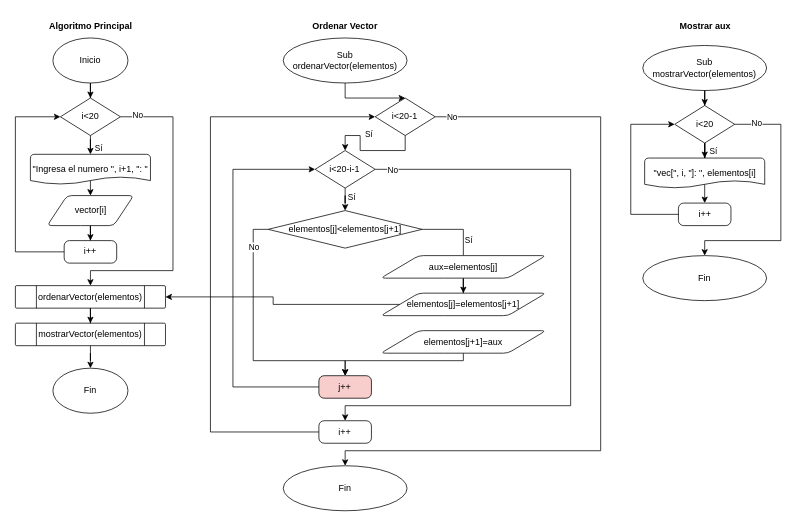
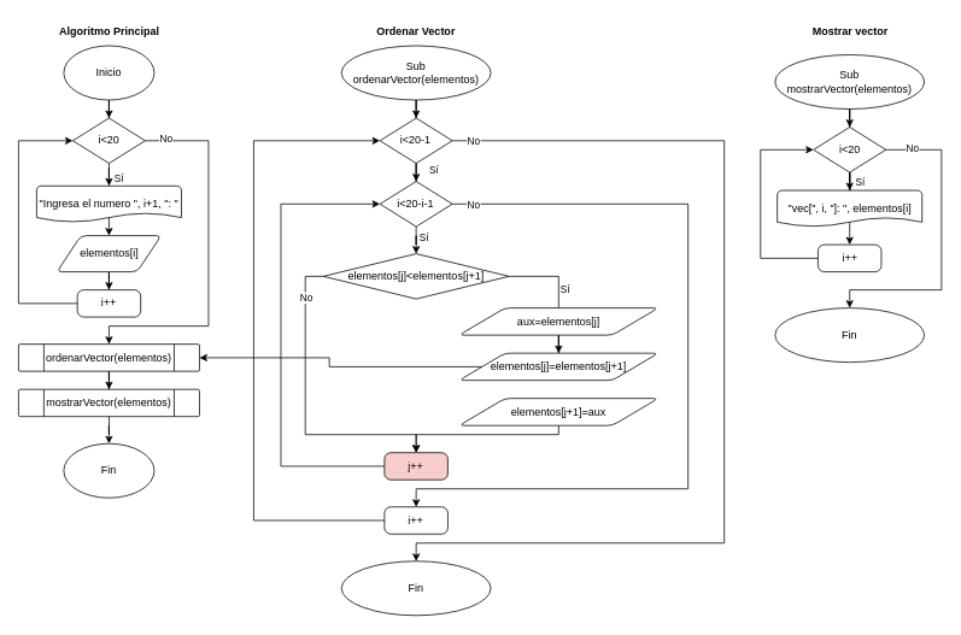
  <mxCell id="0" />
  <mxCell id="1" parent="0" />
  <mxCell id="2" value="&lt;b&gt;Algoritmo Principal&lt;/b&gt;" style="text;html=1;align=center;verticalAlign=middle;resizable=0;points=[];autosize=1;strokeColor=none;fillColor=none;" vertex="1" parent="1"><mxGeometry x="55" y="20" width="130" height="30" as="geometry" /></mxCell>
  <mxCell id="3" value="Inicio" style="strokeWidth=1;html=1;shape=mxgraph.flowchart.start_1;whiteSpace=wrap;" vertex="1" parent="1"><mxGeometry x="70" y="50" width="100" height="60" as="geometry" /></mxCell>
  <mxCell id="4" value="Fin" style="strokeWidth=1;html=1;shape=mxgraph.flowchart.start_1;whiteSpace=wrap;" vertex="1" parent="1"><mxGeometry x="70" y="490" width="100" height="60" as="geometry" /></mxCell>
  <mxCell id="5" style="edgeStyle=orthogonalEdgeStyle;rounded=0;orthogonalLoop=1;jettySize=auto;html=1;entryX=0.5;entryY=0;entryDx=0;entryDy=0;" edge="1" parent="1" source="7" target="17"><mxGeometry relative="1" as="geometry"><Array as="points"><mxPoint x="230" y="155" /><mxPoint x="230" y="360" /><mxPoint x="120" y="360" /></Array></mxGeometry></mxCell>
  <mxCell id="6" value="No" style="edgeLabel;html=1;align=center;verticalAlign=middle;resizable=0;points=[];" vertex="1" connectable="0" parent="5"><mxGeometry x="-0.89" y="3" relative="1" as="geometry"><mxPoint as="offset" /></mxGeometry></mxCell>
  <mxCell id="7" value="i&amp;lt;20" style="strokeWidth=1;html=1;shape=mxgraph.flowchart.decision;whiteSpace=wrap;" vertex="1" parent="1"><mxGeometry x="80" y="130" width="80" height="50" as="geometry" /></mxCell>
  <mxCell id="8" style="edgeStyle=orthogonalEdgeStyle;rounded=0;orthogonalLoop=1;jettySize=auto;html=1;entryX=0.5;entryY=0;entryDx=0;entryDy=0;entryPerimeter=0;" edge="1" parent="1" source="3" target="7"><mxGeometry relative="1" as="geometry" /></mxCell>
  <mxCell id="9" style="edgeStyle=orthogonalEdgeStyle;rounded=0;orthogonalLoop=1;jettySize=auto;html=1;entryX=0.5;entryY=0;entryDx=0;entryDy=0;exitX=0.5;exitY=0;exitDx=0;exitDy=0;exitPerimeter=0;" edge="1" parent="1" source="10" target="14"><mxGeometry relative="1" as="geometry"><Array as="points"><mxPoint x="120" y="230" /><mxPoint x="120" y="230" /></Array></mxGeometry></mxCell>
  <mxCell id="10" value="&quot;Ingresa el numero &quot;, i+1, &quot;: &quot;" style="strokeWidth=1;html=1;shape=mxgraph.flowchart.document2;whiteSpace=wrap;size=0.25;" vertex="1" parent="1"><mxGeometry x="40" y="205" width="160" height="40" as="geometry" /></mxCell>
  <mxCell id="11" style="edgeStyle=orthogonalEdgeStyle;rounded=0;orthogonalLoop=1;jettySize=auto;html=1;entryX=0.5;entryY=0;entryDx=0;entryDy=0;entryPerimeter=0;" edge="1" parent="1" source="7" target="10"><mxGeometry relative="1" as="geometry" /></mxCell>
  <mxCell id="12" value="Sí" style="edgeLabel;html=1;align=center;verticalAlign=middle;resizable=0;points=[];" vertex="1" connectable="0" parent="11"><mxGeometry x="0.523" y="2" relative="1" as="geometry"><mxPoint x="8" y="4" as="offset" /></mxGeometry></mxCell>
  <mxCell id="13" style="edgeStyle=orthogonalEdgeStyle;rounded=0;orthogonalLoop=1;jettySize=auto;html=1;entryX=0.5;entryY=0;entryDx=0;entryDy=0;" edge="1" parent="1" source="14" target="15"><mxGeometry relative="1" as="geometry" /></mxCell>
- <mxCell id="14" value="vector[i]" style="shape=parallelogram;html=1;strokeWidth=1;perimeter=parallelogramPerimeter;whiteSpace=wrap;rounded=1;arcSize=12;size=0.23;" vertex="1" parent="1"><mxGeometry x="62.5" y="260" width="115" height="40" as="geometry" /></mxCell>
+ <mxCell id="14" value="elementos[i]" style="shape=parallelogram;html=1;strokeWidth=1;perimeter=parallelogramPerimeter;whiteSpace=wrap;rounded=1;arcSize=12;size=0.23;" vertex="1" parent="1"><mxGeometry x="62.5" y="260" width="115" height="40" as="geometry" /></mxCell>
  <mxCell id="15" value="i++" style="rounded=1;whiteSpace=wrap;html=1;absoluteArcSize=1;arcSize=14;strokeWidth=1;" vertex="1" parent="1"><mxGeometry x="85" y="320" width="70" height="30" as="geometry" /></mxCell>
  <mxCell id="16" style="edgeStyle=orthogonalEdgeStyle;rounded=0;orthogonalLoop=1;jettySize=auto;html=1;entryX=0.5;entryY=0;entryDx=0;entryDy=0;" edge="1" parent="1" source="17" target="18"><mxGeometry relative="1" as="geometry" /></mxCell>
  <mxCell id="17" value="ordenarVector(elementos)" style="verticalLabelPosition=middle;verticalAlign=middle;html=1;shape=process;whiteSpace=wrap;rounded=1;size=0.14;arcSize=6;strokeWidth=1;gradientColor=default;fillColor=none;fontSize=12;labelPosition=center;align=center;spacing=2;" vertex="1" parent="1"><mxGeometry x="20" y="380" width="200" height="30" as="geometry" /></mxCell>
  <mxCell id="18" value="mostrarVector(elementos)" style="verticalLabelPosition=middle;verticalAlign=middle;html=1;shape=process;whiteSpace=wrap;rounded=1;size=0.14;arcSize=6;strokeWidth=1;gradientColor=default;fillColor=none;fontSize=12;labelPosition=center;align=center;spacing=2;" vertex="1" parent="1"><mxGeometry x="20" y="430" width="200" height="30" as="geometry" /></mxCell>
  <mxCell id="19" style="edgeStyle=orthogonalEdgeStyle;rounded=0;orthogonalLoop=1;jettySize=auto;html=1;entryX=0.5;entryY=0;entryDx=0;entryDy=0;entryPerimeter=0;" edge="1" parent="1" source="18" target="4"><mxGeometry relative="1" as="geometry" /></mxCell>
  <mxCell id="20" value="&lt;b&gt;Ordenar Vector&lt;/b&gt;" style="text;html=1;align=center;verticalAlign=middle;resizable=0;points=[];autosize=1;strokeColor=none;fillColor=none;" vertex="1" parent="1"><mxGeometry x="404.42" y="20" width="110" height="30" as="geometry" /></mxCell>
  <mxCell id="21" value="Sub&lt;br&gt;ordenarVector(elementos)" style="strokeWidth=1;html=1;shape=mxgraph.flowchart.start_1;whiteSpace=wrap;" vertex="1" parent="1"><mxGeometry x="376.92" y="50" width="165" height="60" as="geometry" /></mxCell>
- <mxCell id="22" value="i&amp;lt;20-1" style="strokeWidth=1;html=1;shape=mxgraph.flowchart.decision;whiteSpace=wrap;" vertex="1" parent="1"><mxGeometry x="499.42" y="130" width="80" height="50" as="geometry" /></mxCell>
+ <mxCell id="22" value="i&amp;lt;20-1" style="strokeWidth=1;html=1;shape=mxgraph.flowchart.decision;whiteSpace=wrap;" vertex="1" parent="1"><mxGeometry x="419.42" y="130" width="80" height="50" as="geometry" /></mxCell>
  <mxCell id="23" style="edgeStyle=orthogonalEdgeStyle;rounded=0;orthogonalLoop=1;jettySize=auto;html=1;entryX=0;entryY=0.5;entryDx=0;entryDy=0;entryPerimeter=0;" edge="1" parent="1" source="15" target="7"><mxGeometry relative="1" as="geometry"><Array as="points"><mxPoint x="20" y="335" /><mxPoint x="20" y="155" /></Array></mxGeometry></mxCell>
  <mxCell id="24" style="edgeStyle=orthogonalEdgeStyle;rounded=0;orthogonalLoop=1;jettySize=auto;html=1;entryX=0.5;entryY=0;entryDx=0;entryDy=0;entryPerimeter=0;" edge="1" parent="1" source="21" target="22"><mxGeometry relative="1" as="geometry" /></mxCell>
  <mxCell id="25" style="edgeStyle=orthogonalEdgeStyle;rounded=0;orthogonalLoop=1;jettySize=auto;html=1;entryX=0.5;entryY=0;entryDx=0;entryDy=0;" edge="1" parent="1" source="27" target="45"><mxGeometry relative="1" as="geometry"><Array as="points"><mxPoint x="759.92" y="225" /><mxPoint x="759.92" y="540" /><mxPoint x="458.92" y="540" /></Array></mxGeometry></mxCell>
  <mxCell id="26" value="No" style="edgeLabel;html=1;align=center;verticalAlign=middle;resizable=0;points=[];" vertex="1" connectable="0" parent="25"><mxGeometry x="-0.948" y="-3" relative="1" as="geometry"><mxPoint y="-3" as="offset" /></mxGeometry></mxCell>
  <mxCell id="27" value="i&amp;lt;20-i-1" style="strokeWidth=1;html=1;shape=mxgraph.flowchart.decision;whiteSpace=wrap;" vertex="1" parent="1"><mxGeometry x="419.42" y="200" width="80" height="50" as="geometry" /></mxCell>
  <mxCell id="28" style="edgeStyle=orthogonalEdgeStyle;rounded=0;orthogonalLoop=1;jettySize=auto;html=1;entryX=0.5;entryY=0;entryDx=0;entryDy=0;entryPerimeter=0;" edge="1" parent="1" source="22" target="27"><mxGeometry relative="1" as="geometry" /></mxCell>
  <mxCell id="29" value="Sí" style="edgeLabel;html=1;align=center;verticalAlign=middle;resizable=0;points=[];" vertex="1" connectable="0" parent="28"><mxGeometry x="0.565" y="-2" relative="1" as="geometry"><mxPoint x="21" as="offset" /></mxGeometry></mxCell>
  <mxCell id="30" style="edgeStyle=orthogonalEdgeStyle;rounded=0;orthogonalLoop=1;jettySize=auto;html=1;entryX=0.5;entryY=0;entryDx=0;entryDy=0;exitX=1;exitY=0.5;exitDx=0;exitDy=0;exitPerimeter=0;endArrow=none;" edge="1" parent="1" source="34" target="38"><mxGeometry relative="1" as="geometry" /></mxCell>
  <mxCell id="31" value="Sí" style="edgeLabel;html=1;align=center;verticalAlign=middle;resizable=0;points=[];" vertex="1" connectable="0" parent="30"><mxGeometry x="0.581" y="-1" relative="1" as="geometry"><mxPoint x="8" y="-2" as="offset" /></mxGeometry></mxCell>
  <mxCell id="32" style="edgeStyle=orthogonalEdgeStyle;rounded=0;orthogonalLoop=1;jettySize=auto;html=1;entryX=0.5;entryY=0;entryDx=0;entryDy=0;exitX=0;exitY=0.5;exitDx=0;exitDy=0;exitPerimeter=0;" edge="1" parent="1" source="34" target="43"><mxGeometry relative="1" as="geometry"><Array as="points"><mxPoint x="336.92" y="305" /><mxPoint x="336.92" y="480" /><mxPoint x="459.92" y="480" /></Array></mxGeometry></mxCell>
  <mxCell id="33" value="No" style="edgeLabel;html=1;align=center;verticalAlign=middle;resizable=0;points=[];" vertex="1" connectable="0" parent="32"><mxGeometry x="-0.742" y="1" relative="1" as="geometry"><mxPoint as="offset" /></mxGeometry></mxCell>
  <mxCell id="34" value="elementos[j]&amp;lt;elementos[j+1]" style="strokeWidth=1;html=1;shape=mxgraph.flowchart.decision;whiteSpace=wrap;" vertex="1" parent="1"><mxGeometry x="356.92" y="280" width="205" height="50" as="geometry" /></mxCell>
  <mxCell id="35" style="edgeStyle=orthogonalEdgeStyle;rounded=0;orthogonalLoop=1;jettySize=auto;html=1;entryX=0.5;entryY=0;entryDx=0;entryDy=0;entryPerimeter=0;" edge="1" parent="1" source="27" target="34"><mxGeometry relative="1" as="geometry" /></mxCell>
  <mxCell id="36" value="Sí" style="edgeLabel;html=1;align=center;verticalAlign=middle;resizable=0;points=[];" vertex="1" connectable="0" parent="35"><mxGeometry x="0.328" y="2" relative="1" as="geometry"><mxPoint x="6" as="offset" /></mxGeometry></mxCell>
  <mxCell id="37" style="edgeStyle=orthogonalEdgeStyle;rounded=0;orthogonalLoop=1;jettySize=auto;html=1;entryX=0.5;entryY=0;entryDx=0;entryDy=0;" edge="1" parent="1" source="38" target="40"><mxGeometry relative="1" as="geometry" /></mxCell>
  <mxCell id="38" value="aux=elementos[j]" style="shape=parallelogram;html=1;strokeWidth=1;perimeter=parallelogramPerimeter;whiteSpace=wrap;rounded=1;arcSize=12;size=0.23;" vertex="1" parent="1"><mxGeometry x="506.92" y="340" width="220" height="30" as="geometry" /></mxCell>
  <mxCell id="39" style="edgeStyle=orthogonalEdgeStyle;rounded=0;orthogonalLoop=1;jettySize=auto;html=1;" edge="1" parent="1" source="40" target="17"><mxGeometry relative="1" as="geometry" /></mxCell>
  <mxCell id="40" value="elementos[j]=elementos[j+1]" style="shape=parallelogram;html=1;strokeWidth=1;perimeter=parallelogramPerimeter;whiteSpace=wrap;rounded=1;arcSize=12;size=0.23;" vertex="1" parent="1"><mxGeometry x="506.92" y="390" width="220" height="30" as="geometry" /></mxCell>
  <mxCell id="41" style="edgeStyle=orthogonalEdgeStyle;rounded=0;orthogonalLoop=1;jettySize=auto;html=1;entryX=0.5;entryY=0;entryDx=0;entryDy=0;exitX=0.5;exitY=1;exitDx=0;exitDy=0;" edge="1" parent="1" source="42" target="43"><mxGeometry relative="1" as="geometry"><Array as="points"><mxPoint x="616.92" y="480" /><mxPoint x="459.92" y="480" /></Array></mxGeometry></mxCell>
  <mxCell id="42" value="elementos[j+1]=aux" style="shape=parallelogram;html=1;strokeWidth=1;perimeter=parallelogramPerimeter;whiteSpace=wrap;rounded=1;arcSize=12;size=0.23;" vertex="1" parent="1"><mxGeometry x="506.92" y="440" width="220" height="30" as="geometry" /></mxCell>
  <mxCell id="43" value="j++" style="rounded=1;whiteSpace=wrap;html=1;absoluteArcSize=1;arcSize=14;strokeWidth=1;fillColor=#f8cecc;" vertex="1" parent="1"><mxGeometry x="424.42" y="500" width="70" height="30" as="geometry" /></mxCell>
  <mxCell id="44" style="edgeStyle=orthogonalEdgeStyle;rounded=0;orthogonalLoop=1;jettySize=auto;html=1;entryX=0;entryY=0.5;entryDx=0;entryDy=0;entryPerimeter=0;" edge="1" parent="1" source="43" target="27"><mxGeometry relative="1" as="geometry"><Array as="points"><mxPoint x="309.92" y="515" /><mxPoint x="309.92" y="225" /></Array></mxGeometry></mxCell>
  <mxCell id="45" value="i++" style="rounded=1;whiteSpace=wrap;html=1;absoluteArcSize=1;arcSize=14;strokeWidth=1;" vertex="1" parent="1"><mxGeometry x="424.42" y="560" width="70" height="30" as="geometry" /></mxCell>
  <mxCell id="46" style="edgeStyle=orthogonalEdgeStyle;rounded=0;orthogonalLoop=1;jettySize=auto;html=1;entryX=0;entryY=0.5;entryDx=0;entryDy=0;entryPerimeter=0;exitX=0;exitY=0.5;exitDx=0;exitDy=0;" edge="1" parent="1" source="45" target="22"><mxGeometry relative="1" as="geometry"><Array as="points"><mxPoint x="279.92" y="575" /><mxPoint x="279.92" y="155" /></Array></mxGeometry></mxCell>
  <mxCell id="47" value="Fin" style="strokeWidth=1;html=1;shape=mxgraph.flowchart.start_1;whiteSpace=wrap;" vertex="1" parent="1"><mxGeometry x="376.92" y="620" width="165" height="60" as="geometry" /></mxCell>
  <mxCell id="48" style="edgeStyle=orthogonalEdgeStyle;rounded=0;orthogonalLoop=1;jettySize=auto;html=1;entryX=0.5;entryY=0;entryDx=0;entryDy=0;entryPerimeter=0;" edge="1" parent="1" source="22" target="47"><mxGeometry relative="1" as="geometry"><Array as="points"><mxPoint x="799.92" y="155" /><mxPoint x="799.92" y="600" /><mxPoint x="459.92" y="600" /></Array></mxGeometry></mxCell>
  <mxCell id="49" value="No" style="edgeLabel;html=1;align=center;verticalAlign=middle;resizable=0;points=[];" vertex="1" connectable="0" parent="48"><mxGeometry x="-0.958" relative="1" as="geometry"><mxPoint as="offset" /></mxGeometry></mxCell>
- <mxCell id="50" value="&lt;b&gt;Mostrar aux&lt;/b&gt;" style="text;html=1;align=center;verticalAlign=middle;resizable=0;points=[];autosize=1;strokeColor=none;fillColor=none;" vertex="1" parent="1"><mxGeometry x="883.5" y="20" width="110" height="30" as="geometry" /></mxCell>
+ <mxCell id="50" value="&lt;b&gt;Mostrar vector&lt;/b&gt;" style="text;html=1;align=center;verticalAlign=middle;resizable=0;points=[];autosize=1;strokeColor=none;fillColor=none;" vertex="1" parent="1"><mxGeometry x="883.5" y="20" width="110" height="30" as="geometry" /></mxCell>
  <mxCell id="51" value="Sub&lt;br&gt;mostrarVector(elementos)" style="strokeWidth=1;html=1;shape=mxgraph.flowchart.start_1;whiteSpace=wrap;" vertex="1" parent="1"><mxGeometry x="856" y="60" width="165" height="60" as="geometry" /></mxCell>
  <mxCell id="52" value="Fin" style="strokeWidth=1;html=1;shape=mxgraph.flowchart.start_1;whiteSpace=wrap;" vertex="1" parent="1"><mxGeometry x="856" y="340" width="165" height="60" as="geometry" /></mxCell>
  <mxCell id="53" value="" style="edgeStyle=orthogonalEdgeStyle;rounded=0;orthogonalLoop=1;jettySize=auto;html=1;" edge="1" parent="1" source="54" target="58"><mxGeometry relative="1" as="geometry" /></mxCell>
  <mxCell id="54" value="i&amp;lt;20" style="strokeWidth=1;html=1;shape=mxgraph.flowchart.decision;whiteSpace=wrap;" vertex="1" parent="1"><mxGeometry x="898.5" y="140" width="80" height="50" as="geometry" /></mxCell>
  <mxCell id="55" style="edgeStyle=orthogonalEdgeStyle;rounded=0;orthogonalLoop=1;jettySize=auto;html=1;entryX=0.5;entryY=0;entryDx=0;entryDy=0;entryPerimeter=0;" edge="1" parent="1" source="51" target="54"><mxGeometry relative="1" as="geometry" /></mxCell>
  <mxCell id="56" style="edgeStyle=orthogonalEdgeStyle;rounded=0;orthogonalLoop=1;jettySize=auto;html=1;entryX=0.5;entryY=0;entryDx=0;entryDy=0;exitX=0.5;exitY=0;exitDx=0;exitDy=0;exitPerimeter=0;" edge="1" parent="1" source="58" target="59"><mxGeometry relative="1" as="geometry"><Array as="points"><mxPoint x="938" y="190" /><mxPoint x="939" y="190" /><mxPoint x="939" y="270" /></Array></mxGeometry></mxCell>
  <mxCell id="57" value="Sí" style="edgeLabel;html=1;align=center;verticalAlign=middle;resizable=0;points=[];" vertex="1" connectable="0" parent="56"><mxGeometry x="-0.476" y="1" relative="1" as="geometry"><mxPoint x="10" y="4" as="offset" /></mxGeometry></mxCell>
  <mxCell id="58" value="&quot;vec[&quot;, i, &quot;]: &quot;, elementos[i]" style="strokeWidth=1;html=1;shape=mxgraph.flowchart.document2;whiteSpace=wrap;size=0.25;" vertex="1" parent="1"><mxGeometry x="858.5" y="210" width="160" height="40" as="geometry" /></mxCell>
  <mxCell id="59" value="i++" style="rounded=1;whiteSpace=wrap;html=1;absoluteArcSize=1;arcSize=14;strokeWidth=1;" vertex="1" parent="1"><mxGeometry x="903.5" y="270" width="70" height="30" as="geometry" /></mxCell>
  <mxCell id="60" style="edgeStyle=orthogonalEdgeStyle;rounded=0;orthogonalLoop=1;jettySize=auto;html=1;entryX=0;entryY=0.5;entryDx=0;entryDy=0;entryPerimeter=0;" edge="1" parent="1" source="59" target="54"><mxGeometry relative="1" as="geometry"><Array as="points"><mxPoint x="840" y="285" /><mxPoint x="840" y="165" /></Array></mxGeometry></mxCell>
  <mxCell id="61" style="edgeStyle=orthogonalEdgeStyle;rounded=0;orthogonalLoop=1;jettySize=auto;html=1;entryX=0.5;entryY=0;entryDx=0;entryDy=0;entryPerimeter=0;" edge="1" parent="1" source="54" target="52"><mxGeometry relative="1" as="geometry"><Array as="points"><mxPoint x="1040" y="165" /><mxPoint x="1040" y="320" /><mxPoint x="939" y="320" /></Array></mxGeometry></mxCell>
  <mxCell id="62" value="No" style="edgeLabel;html=1;align=center;verticalAlign=middle;resizable=0;points=[];" vertex="1" connectable="0" parent="61"><mxGeometry x="-0.828" y="2" relative="1" as="geometry"><mxPoint as="offset" /></mxGeometry></mxCell>
